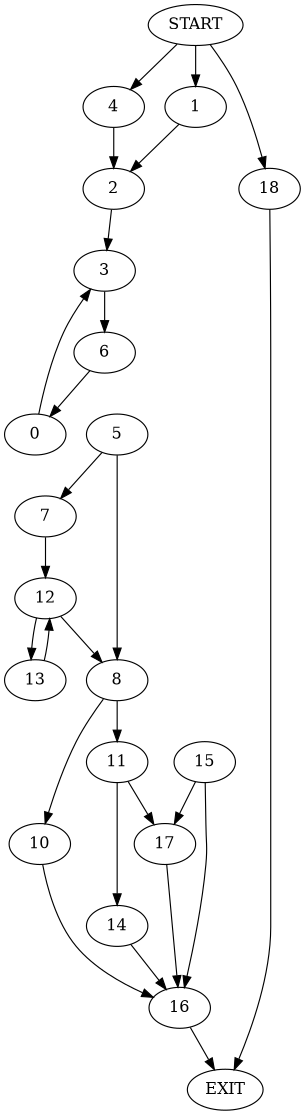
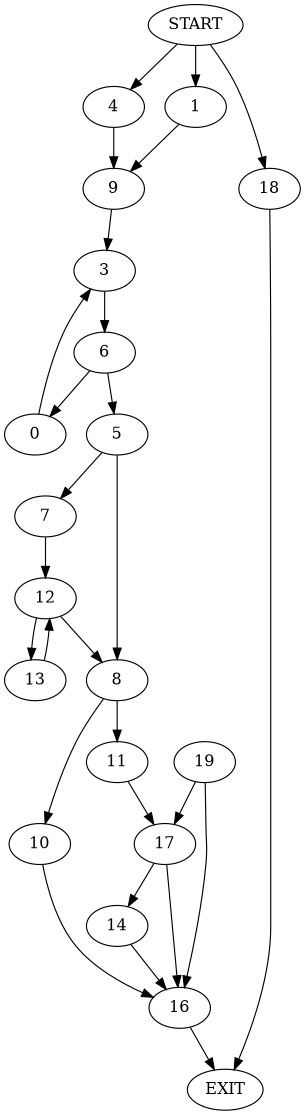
  digraph {
    n1 [label=START]
    1
    4
    18
-   2
+   2 [label=9]
    n6 [label=EXIT]
    3
    6
    5
    7
    8
    n12 [label=0]
    12
    10
    11
    13
    16
    14
    17
-   15
+   15 [label=19]
    n1 -> 1
    n1 -> 4
    n1 -> 18
    1 -> 2
    4 -> 2
    18 -> n6
    2 -> 3
    3 -> 6
+   6 -> 5
    6 -> n12
    5 -> 7
    5 -> 8
    7 -> 12
    8 -> 10
    8 -> 11
    n12 -> 3
    12 -> 8
    12 -> 13
    10 -> 16
-   11 -> 14
+   17 -> 14
    11 -> 17
    13 -> 12
    16 -> n6
    14 -> 16
    17 -> 16
    15 -> 16
    15 -> 17
  }
